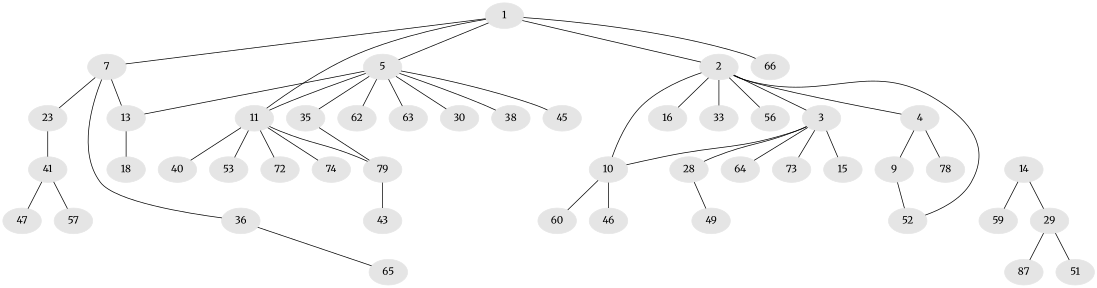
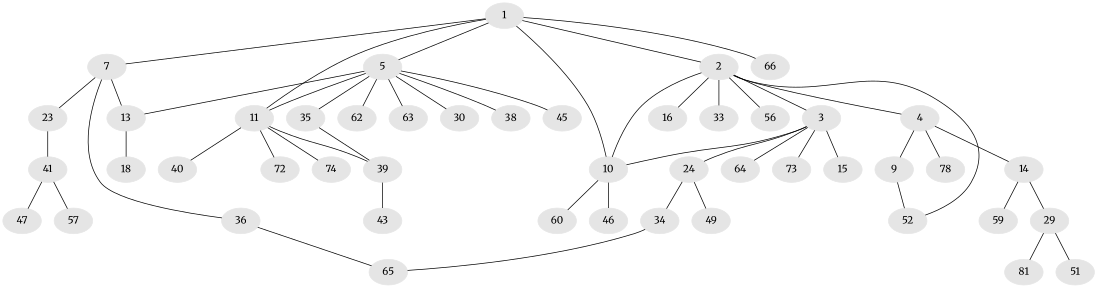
  graph {
    fontname=Merriweather
    node [color=gray90 fontname=Merriweather style=filled]
    edge [fontname=Merriweather]
    1
    2
    5 [super="+21+20+6"]
    7 [super="+17+58"]
    10 [super="+19+55"]
    11 [super="+12+42+37+31+69"]
    66
    3 [super="+8"]
    4
    16 [super="+28"]
    33
    52
    56
    13 [super="+27"]
    30
    35
    38
    45 [super="+50"]
    62
    63
    23 [super="+26"]
    36
    46
    60
-   39 [super="+67" label=79]
+   39 [super="+67"]
    40
-   53
    72
    74
    15
-   24 [label=28]
+   24
    64
    73
    9
    14
    78
    49 [super="+79"]
+   34 [super="+44"]
    29
    59
    18
    41 [super="+77+48"]
    65 [super="+70"]
    43
    51
-   81 [label=87]
+   81
    47
    57 [super="+76"]
    1 -- 2
    1 -- 5
    1 -- 7
+   1 -- 10
    1 -- 11
    1 -- 66
    2 -- 10
    2 -- 3
    2 -- 4
    2 -- 16
    2 -- 33
    2 -- 52
    2 -- 56
    5 -- 11
    5 -- 13
    5 -- 30
    5 -- 35 [weight=2]
    5 -- 38
    5 -- 45
    5 -- 62
    5 -- 63
    7 -- 13
    7 -- 23
    7 -- 36
    10 -- 46
    10 -- 60
    11 -- 39
    11 -- 40
-   11 -- 53
    11 -- 72
    11 -- 74 [weight=2]
    3 -- 10
    3 -- 15
    3 -- 24
    3 -- 64
    3 -- 73
    4 -- 9
+   4 -- 14
    4 -- 78
    13 -- 18
    35 -- 39
    23 -- 41
    36 -- 65
    39 -- 43
    24 -- 49
+   24 -- 34
    9 -- 52
    14 -- 29
    14 -- 59
+   34 -- 65
    29 -- 51
    29 -- 81
    41 -- 47
    41 -- 57
  }
